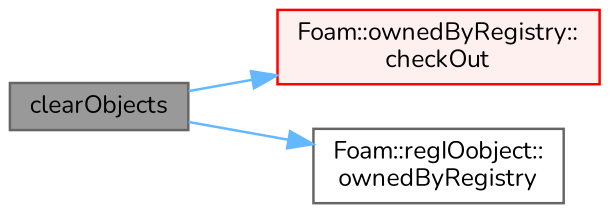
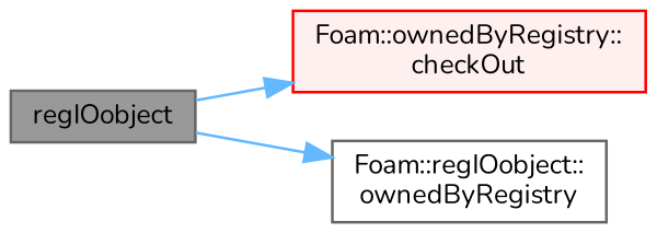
  digraph {
    fontname=Nunito
    rankdir=LR
    node [fontname=Nunito fontsize=10 shape=box style=filled]
    edge [color=steelblue1 fontname=Nunito fontsize=10 labelfontname=Helvetica labelfontsize=10 style=solid]
-   n1 [color=gray40 fillcolor=grey60 fontcolor=black height=0.2 label=clearObjects width=0.4]
+   n1 [color=gray40 fillcolor=grey60 fontcolor=black height=0.2 label=regIOobject width=0.4]
    n2 [color=red fillcolor="#FFF0F0" height=0.2 label="Foam::ownedByRegistry::\lcheckOut" width=0.4]
    n3 [color=grey40 fillcolor=white height=0.2 label="Foam::regIOobject::\lownedByRegistry" width=0.4]
    n1 -> n2
    n1 -> n3
  }
